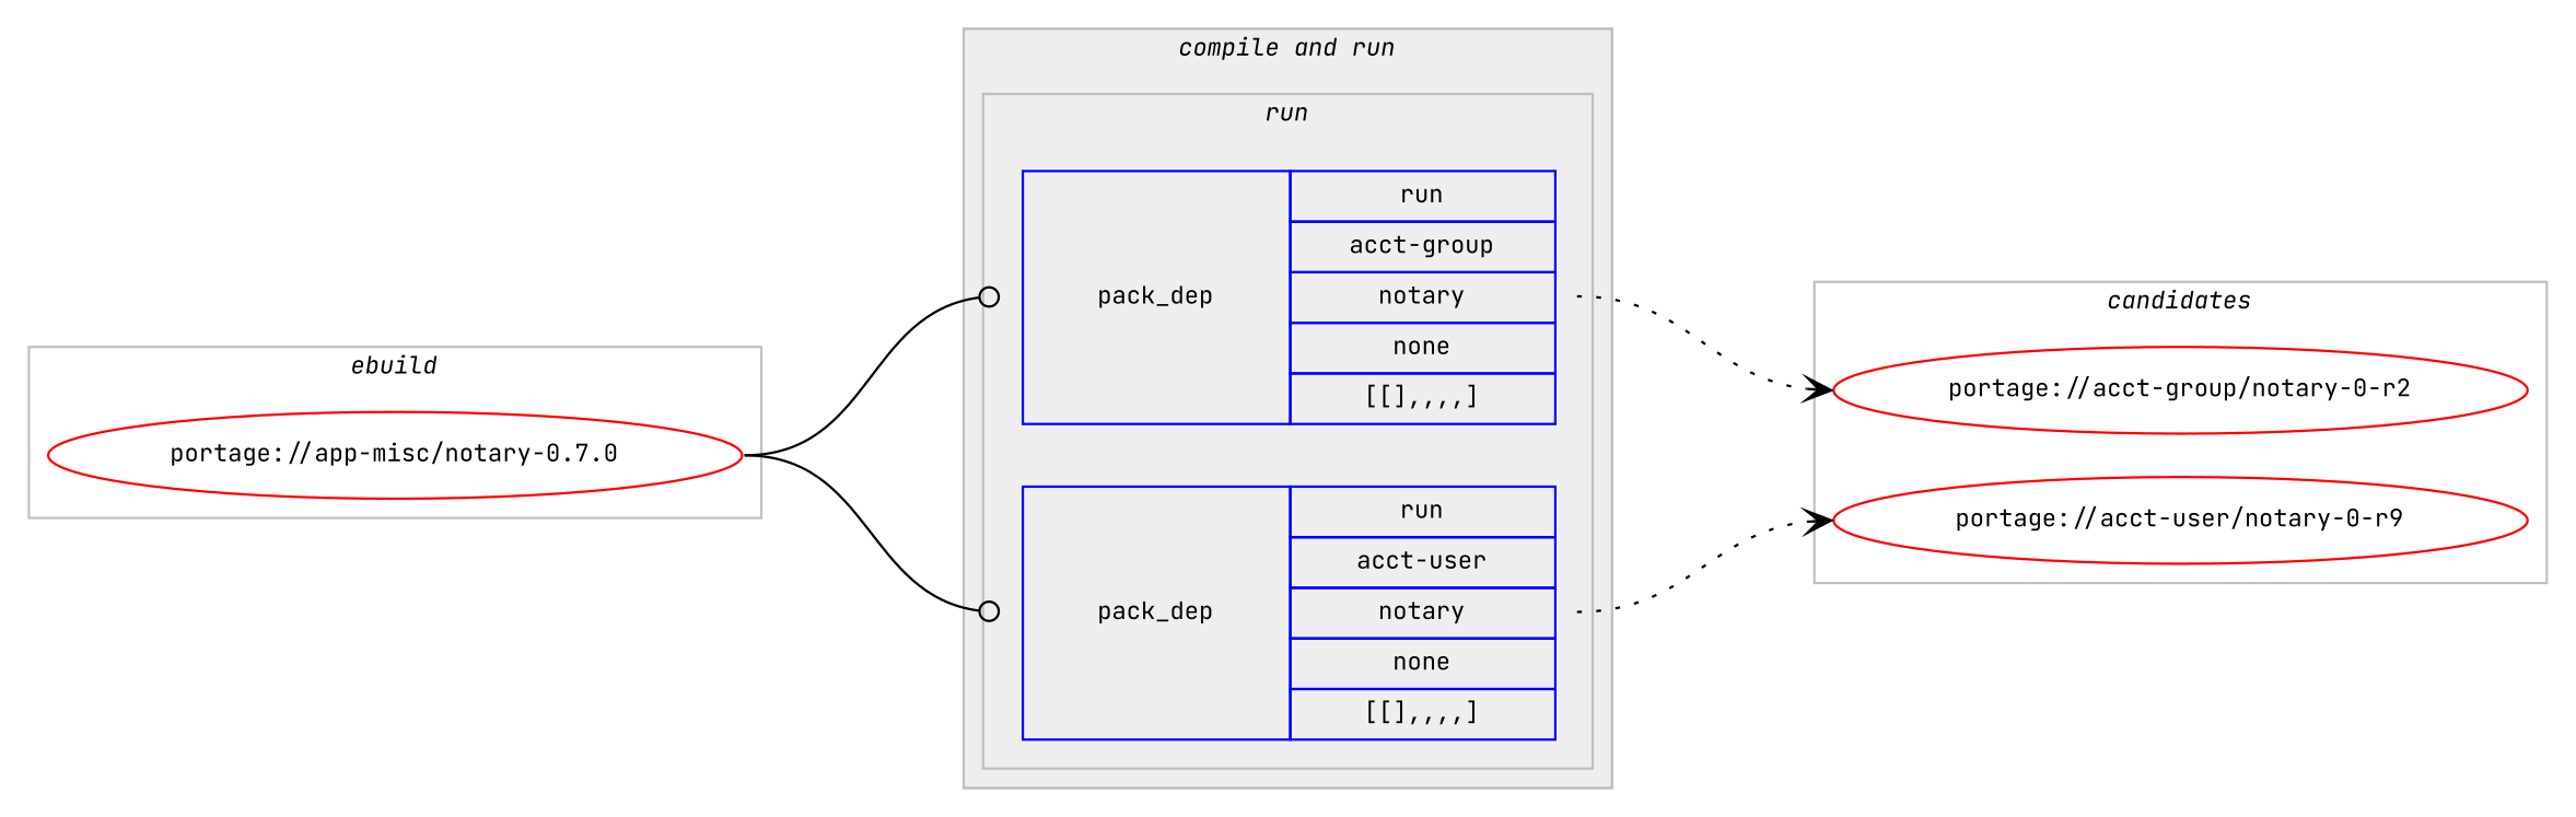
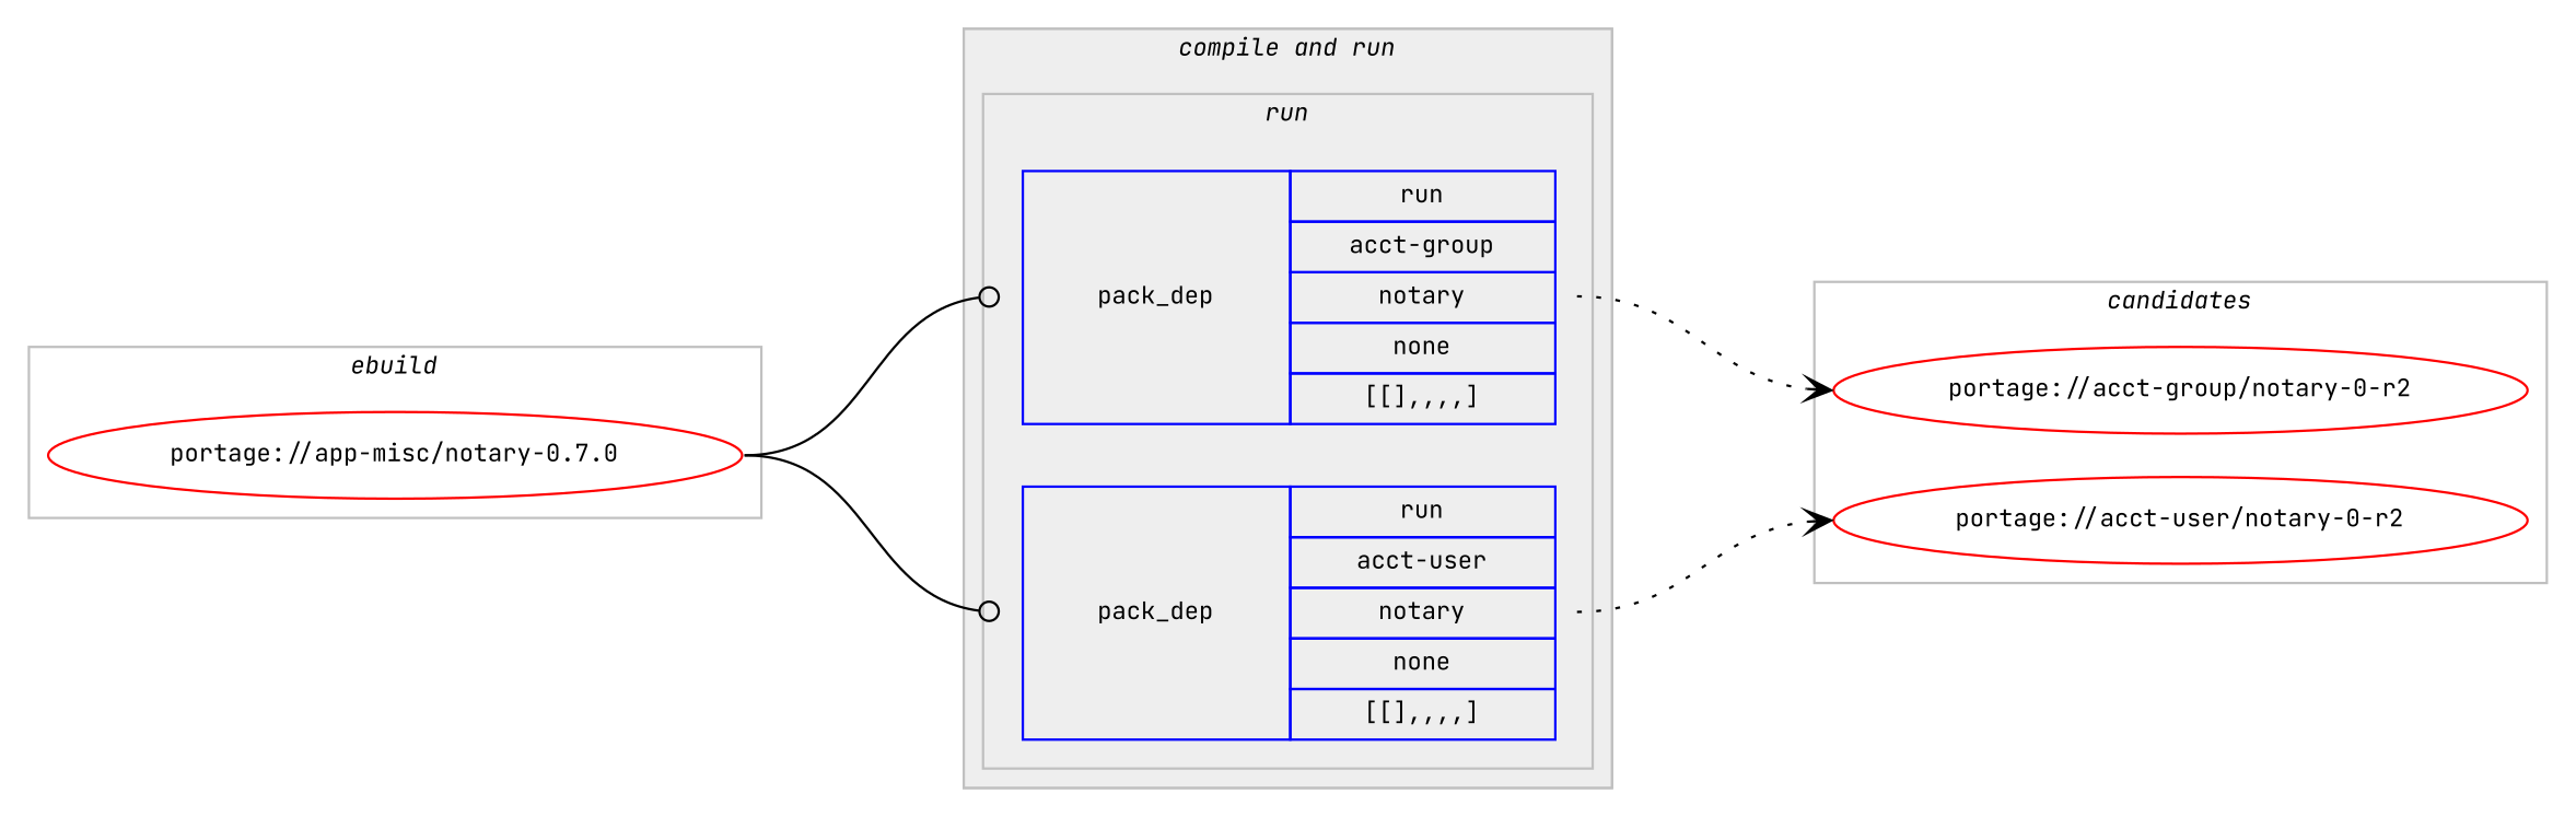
  digraph {
    compound=true
    concentrate=true
    fontname="JetBrains Mono"
    fontsize=10
    newrank=true
    rankdir=LR
    ranksep=1.5
    node [color=red fontname="JetBrains Mono" fontsize=10]
    edge [arrowhead=odot headport=w style=solid tailport=e weight=20 fontname="JetBrains Mono"]
    n1 [label="portage://app-misc/notary-0.7.0" width=4]
    n2 [color=blue label=<<TABLE BORDER="0" CELLBORDER="1" CELLSPACING="0" CELLPADDING="4" WIDTH="220"><TR><TD ROWSPAN="6" CELLPADDING="30">pack_dep</TD></TR><TR><TD WIDTH="110">run</TD></TR><TR><TD>acct-group</TD></TR><TR><TD>notary</TD></TR><TR><TD>none</TD></TR><TR><TD>[[],,,,]</TD></TR></TABLE>> shape=none]
    n3 [color=blue label=<<TABLE BORDER="0" CELLBORDER="1" CELLSPACING="0" CELLPADDING="4" WIDTH="220"><TR><TD ROWSPAN="6" CELLPADDING="30">pack_dep</TD></TR><TR><TD WIDTH="110">run</TD></TR><TR><TD>acct-user</TD></TR><TR><TD>notary</TD></TR><TR><TD>none</TD></TR><TR><TD>[[],,,,]</TD></TR></TABLE>> shape=none]
    n4 [label="portage://acct-group/notary-0-r2" width=4]
-   n5 [label="portage://acct-user/notary-0-r9" width=4]
+   n5 [label="portage://acct-user/notary-0-r2" width=4]
    subgraph cluster_1 {
      color=gray
      label=<<i>ebuild</i>>
      n1
    }
    subgraph cluster_2 {
      color=gray
      label=<<i>dependencies</i>>
      subgraph cluster_3 {
        color=gray
        fillcolor="#eeeeee"
        label=<<i>compile</i>>
        style=filled
      }
      subgraph cluster_4 {
        color=gray
        fillcolor="#eeeeee"
        label=<<i>compile and run</i>>
        style=filled
      }
      subgraph cluster_5 {
        color=gray
        fillcolor="#eeeeee"
        label=<<i>run</i>>
        style=filled
        subgraph sub_6 {
          color=gray
          fillcolor="#eeeeee"
          label=<<i>run</i>>
          style=filled
          n2
        }
        subgraph sub_7 {
          color=gray
          fillcolor="#eeeeee"
          label=<<i>run</i>>
          style=filled
          n3
        }
      }
    }
    subgraph cluster_8 {
      color=gray
      label=<<i>candidates</i>>
      rank=same
      subgraph sub_9 {
        color=black
        label=<<i>candidates</i>>
        nodesep=1
        rank=same
        n4
      }
      subgraph sub_10 {
        color=black
        label=<<i>candidates</i>>
        nodesep=1
        rank=same
        n5
      }
    }
    n1 -> n2
    n1 -> n3
    n2 -> n4 [arrowhead=vee style=dotted weight=100]
    n3 -> n5 [arrowhead=vee style=dotted weight=100]
  }
